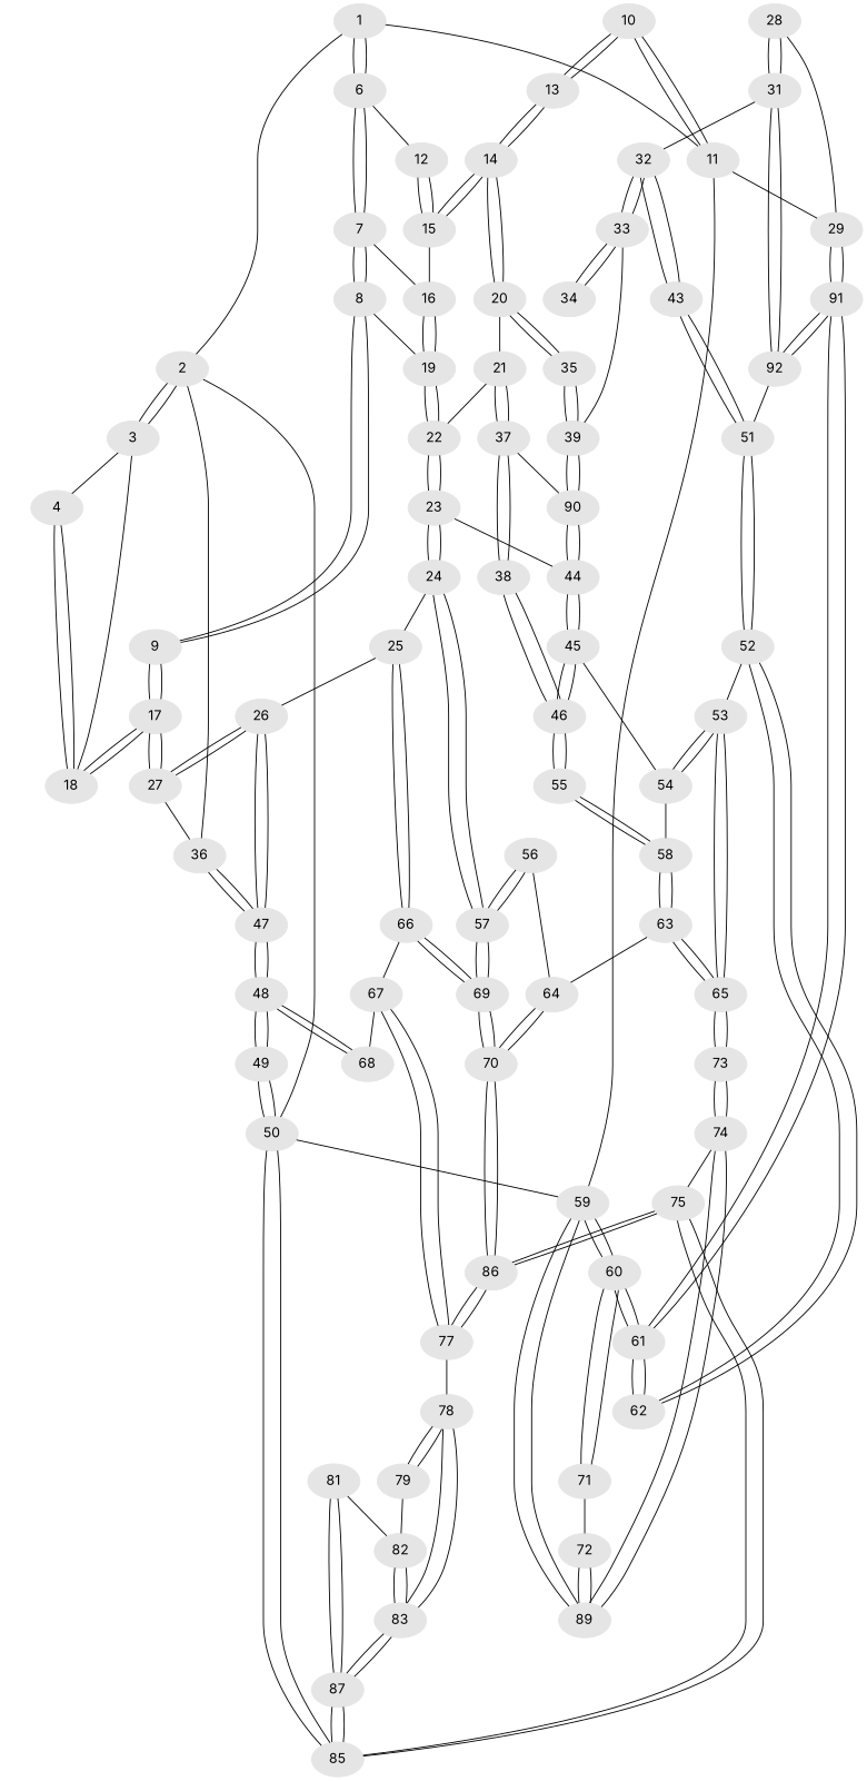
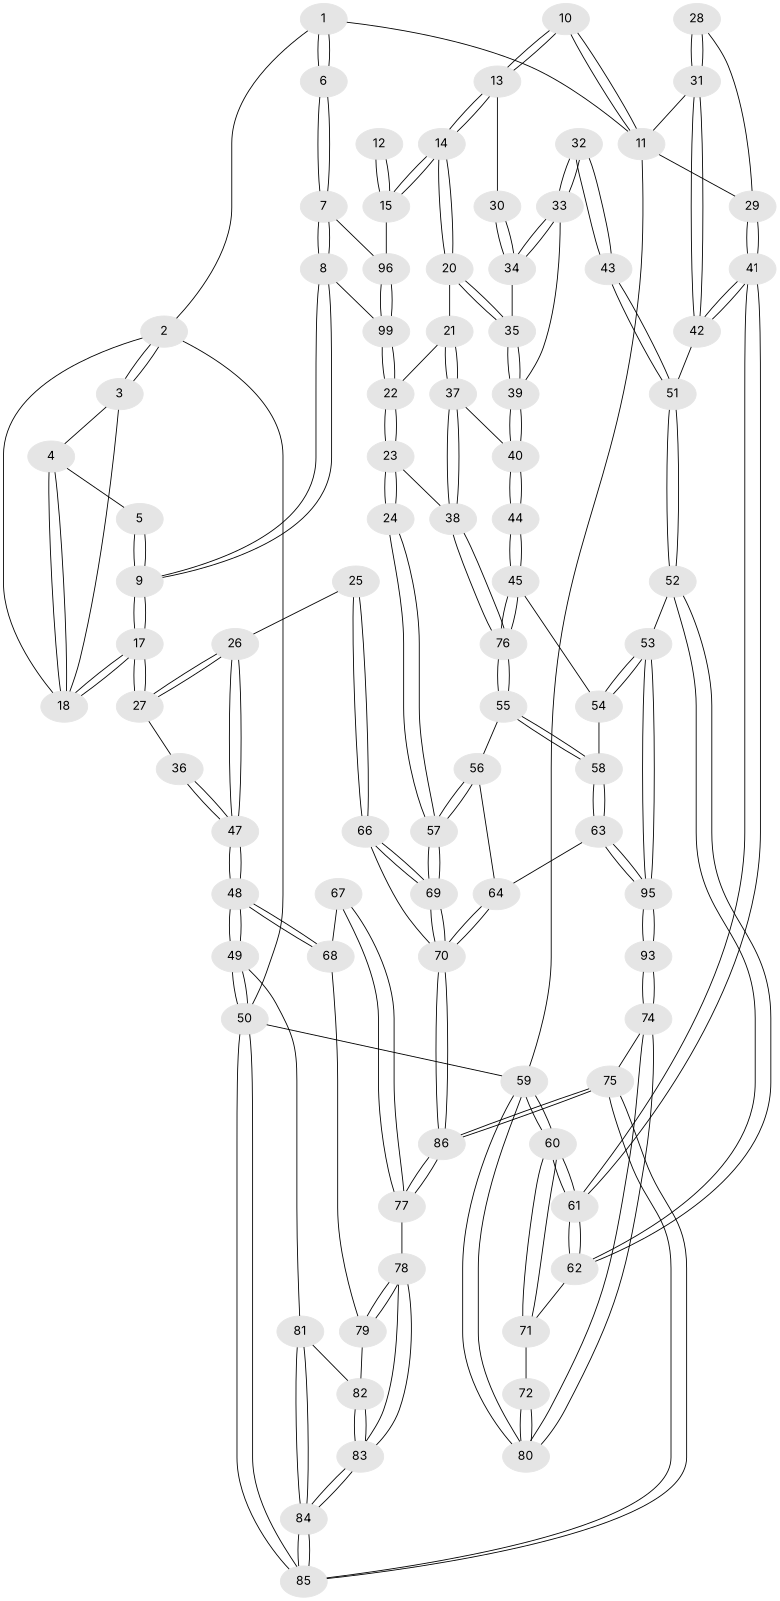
  graph {
    fontname=Inter
    node [color=gray90 fontname=Inter style=filled]
    edge [fontname=Inter]
    1
    2
    6
    11
    3
    36
    50
    7
    12
    29
    59
    4
    18
    47
    85
+   5
    9
    17
    8
-   16
+   16 [label=96]
    15
-   19
+   19 [label=99]
    22
    27
    10
    13
    14
-   41 [label=91]
+   30
+   41
    60
-   80 [label=89]
+   80
    20
    34
    21
    35
    23
    37
    39
    38
-   40 [label=90]
+   40
    24
    25
    57
-   46
+   46 [label=76]
    26
    66
    69
    67
    48
    28
    31
    32
-   42 [label=92]
+   42
    61
    33
    43
    51
    44
    55
    45
    62
    52
    54
    58
    56
    49
    68
    81
    79
    82
-   84 [label=87]
+   84
    53
-   65
+   65 [label=95]
    71
-   73
+   73 [label=93]
    63
    64
    70
    72
    n80 [label=86]
    74
    77
    78
    75
    83
    1 -- 2
    1 -- 6
    1 -- 6
    1 -- 11
    2 -- 3
    2 -- 3
-   2 -- 36
+   2 -- 18
    2 -- 50
    6 -- 7
    6 -- 7
-   6 -- 12
    11 -- 29
    11 -- 59
    3 -- 4
    3 -- 18
    36 -- 47
    36 -- 47
    50 -- 59
    50 -- 85
    50 -- 85
    7 -- 8
    7 -- 8
    7 -- 16
    12 -- 15
    12 -- 15
    29 -- 41
    29 -- 41
    59 -- 60
    59 -- 60
    59 -- 80
    59 -- 80
    4 -- 18
    4 -- 18
+   4 -- 5
    47 -- 48
    47 -- 48
+   5 -- 9
+   5 -- 9
    9 -- 17
    9 -- 17
    17 -- 18
    17 -- 18
    17 -- 27
    17 -- 27
    8 -- 9
    8 -- 9
    8 -- 19
    16 -- 19
    16 -- 19
    15 -- 16
    19 -- 22
    19 -- 22
    22 -- 23
    22 -- 23
    27 -- 36
    10 -- 11
    10 -- 11
    10 -- 13
    10 -- 13
    13 -- 14
    13 -- 14
+   13 -- 30
    14 -- 15
    14 -- 15
    14 -- 20
    14 -- 20
+   30 -- 34
+   30 -- 34
    41 -- 42
    41 -- 42
    41 -- 61
    41 -- 61
    60 -- 61
    60 -- 61
    60 -- 71
    60 -- 71
    20 -- 21
    20 -- 35
    20 -- 35
+   34 -- 35
    21 -- 22
    21 -- 37
    21 -- 37
    35 -- 39
    35 -- 39
-   23 -- 44
+   23 -- 38
    23 -- 24
    23 -- 24
    37 -- 38
    37 -- 38
    37 -- 40
    39 -- 40
    39 -- 40
    38 -- 46
    38 -- 46
    40 -- 44
    40 -- 44
-   24 -- 25
    24 -- 57
    24 -- 57
    25 -- 26
    25 -- 66
    25 -- 66
    57 -- 69
    57 -- 69
    46 -- 55
    46 -- 55
    26 -- 47
    26 -- 47
    26 -- 27
    26 -- 27
    66 -- 69
    66 -- 69
-   66 -- 67
+   66 -- 70
    69 -- 70
    69 -- 70
    67 -- 68
    67 -- 77
    67 -- 77
    48 -- 49
    48 -- 49
    48 -- 68
    48 -- 68
    28 -- 29
    28 -- 31
    28 -- 31
-   31 -- 32
+   31 -- 11
    31 -- 42
    31 -- 42
    32 -- 33
    32 -- 33
    32 -- 43
    32 -- 43
    42 -- 51
    61 -- 62
    61 -- 62
    33 -- 34
    33 -- 34
    33 -- 39
    43 -- 51
    43 -- 51
    51 -- 52
    51 -- 52
    44 -- 45
    44 -- 45
    55 -- 58
    55 -- 58
+   55 -- 56
    45 -- 46
    45 -- 46
    45 -- 54
+   62 -- 71
    52 -- 62
    52 -- 62
    52 -- 53
    54 -- 58
    58 -- 63
    58 -- 63
    56 -- 57
    56 -- 57
    56 -- 64
    49 -- 50
    49 -- 50
+   49 -- 81
+   68 -- 79
    81 -- 82
    81 -- 84
    81 -- 84
    79 -- 82
    82 -- 83
    82 -- 83
    84 -- 85
    84 -- 85
    53 -- 54
    53 -- 54
    53 -- 65
    53 -- 65
    65 -- 73
    65 -- 73
    71 -- 72
    73 -- 74
    73 -- 74
    63 -- 65
    63 -- 65
    63 -- 64
    64 -- 70
    64 -- 70
    70 -- n80
    70 -- n80
    72 -- 80
    72 -- 80
    n80 -- 77
    n80 -- 77
    74 -- 80
    74 -- 80
    74 -- 75
    77 -- 78
    78 -- 79
    78 -- 79
    78 -- 83
    78 -- 83
    75 -- 85
    75 -- 85
    75 -- n80
    75 -- n80
    83 -- 84
    83 -- 84
  }
